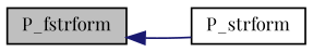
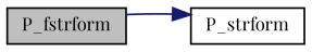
  digraph {
    rankdir=LR
    fontname="Playfair Display"
    node [color=black fontname="Playfair Display" fontsize=10 shape=record style=filled]
    n1 [fillcolor=grey75 fontcolor=black height=0.2 label=P_fstrform width=0.4]
    n2 [fillcolor=white height=0.2 label=P_strform width=0.4]
-   n1 -> n2 [color=midnightblue dir=back fontname="Playfair Display" fontsize=10 labelfontname=Helvetica labelfontsize=10 style=solid]
+   n2 -> n1 [color=midnightblue dir=back fontname="Playfair Display" fontsize=10 labelfontname=Helvetica labelfontsize=10 style=solid]
  }
